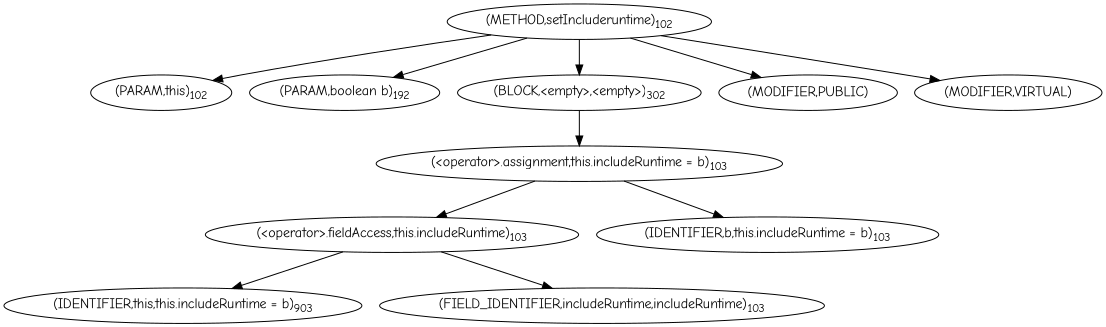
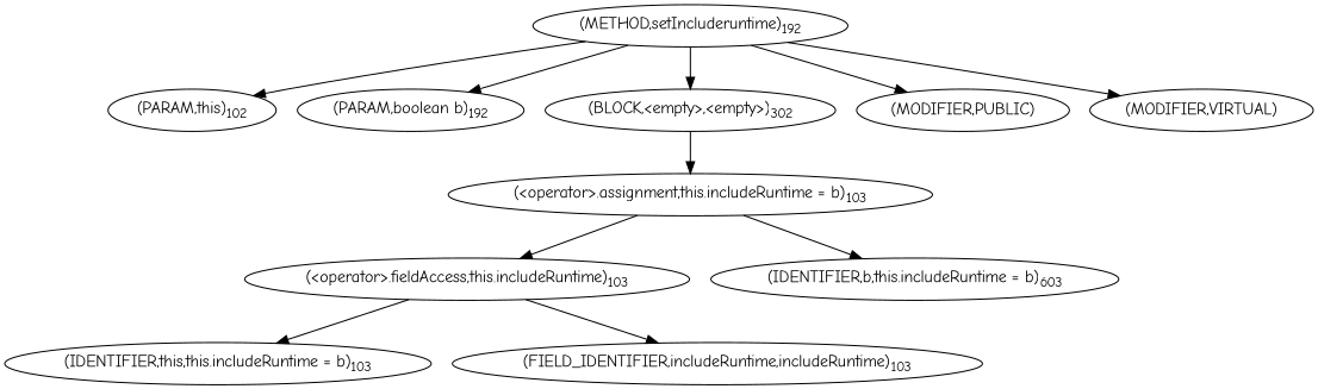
  digraph {
    fontname="Comic Neue"
    node [fontname="Comic Neue"]
    edge [fontname="Comic Neue"]
-   n1 [label=<(METHOD,setIncluderuntime)<SUB>102</SUB>>]
+   n1 [label=<(METHOD,setIncluderuntime)<SUB>192</SUB>>]
    n2 [label=<(PARAM,this)<SUB>102</SUB>>]
    n3 [label=<(PARAM,boolean b)<SUB>192</SUB>>]
    n4 [label=<(BLOCK,&lt;empty&gt;,&lt;empty&gt;)<SUB>302</SUB>>]
    n5 [label=<(MODIFIER,PUBLIC)>]
    n6 [label=<(MODIFIER,VIRTUAL)>]
    n7 [label=<(&lt;operator&gt;.assignment,this.includeRuntime = b)<SUB>103</SUB>>]
    n8 [label=<(&lt;operator&gt;.fieldAccess,this.includeRuntime)<SUB>103</SUB>>]
-   n9 [label=<(IDENTIFIER,b,this.includeRuntime = b)<SUB>103</SUB>>]
-   n10 [label=<(IDENTIFIER,this,this.includeRuntime = b)<SUB>903</SUB>>]
+   n9 [label=<(IDENTIFIER,b,this.includeRuntime = b)<SUB>603</SUB>>]
+   n10 [label=<(IDENTIFIER,this,this.includeRuntime = b)<SUB>103</SUB>>]
    n11 [label=<(FIELD_IDENTIFIER,includeRuntime,includeRuntime)<SUB>103</SUB>>]
    n1 -> n2
    n1 -> n3
    n1 -> n4
    n1 -> n5
    n1 -> n6
    n4 -> n7
    n7 -> n8
    n7 -> n9
    n8 -> n10
    n8 -> n11
  }
